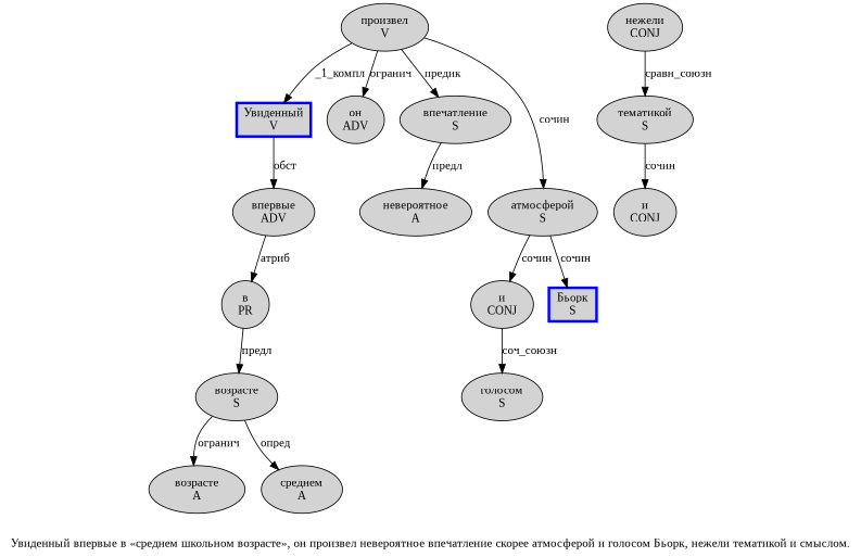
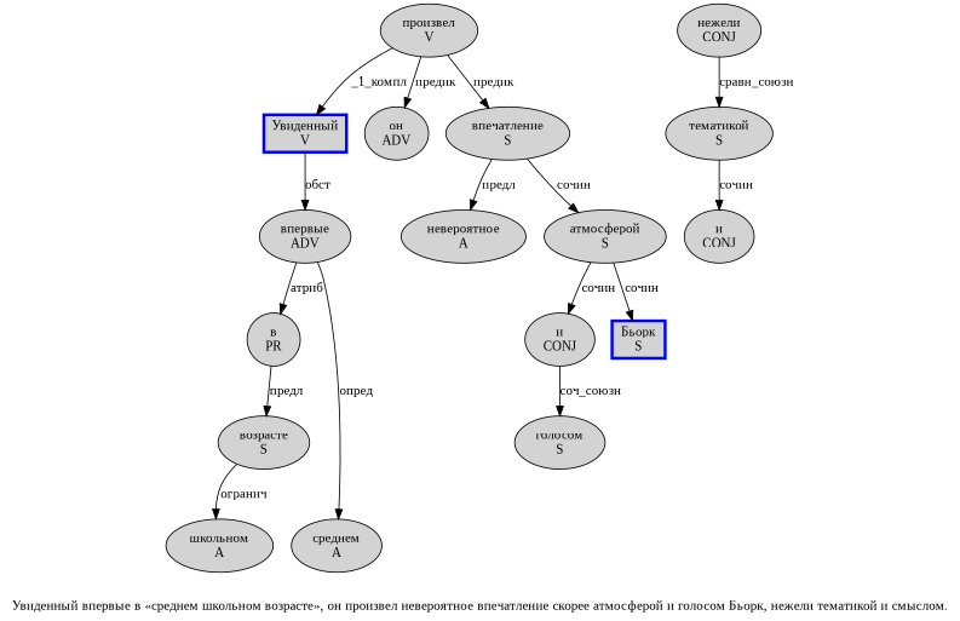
  digraph {
    fontname="Liberation Serif"
    label="Увиденный впервые в «среднем школьном возрасте», он произвел невероятное впечатление скорее атмосферой и голосом Бьорк, нежели тематикой и смыслом."
    node [fillcolor=lightgray fontname="Liberation Serif" penwidth=1 shape=ellipse style=filled]
    edge [fontname="Liberation Serif"]
    n1 [color=blue label="Увиденный\nV" penwidth=3 shape=box]
    n2 [label="впервые\nADV"]
    n3 [label="в\nPR"]
    n4 [label="возрасте\nS"]
    n5 [label="среднем\nA"]
-   n6 [label="возрасте\nA"]
+   n6 [label="школьном\nA"]
    n7 [label="он\nADV"]
    n8 [label="произвел\nV"]
    n9 [label="впечатление\nS"]
    n10 [label="невероятное\nA"]
    n11 [label="атмосферой\nS"]
    n12 [label="и\nCONJ"]
    n13 [color=blue label="Бьорк\nS" penwidth=3 shape=box]
    n14 [label="голосом\nS"]
    n15 [label="нежели\nCONJ"]
    n16 [label="тематикой\nS"]
    n17 [label="и\nCONJ"]
    n1 -> n2 [label="обст"]
    n2 -> n3 [label="атриб"]
    n3 -> n4 [label="предл"]
-   n4 -> n5 [label="опред"]
+   n2 -> n5 [label="опред"]
    n4 -> n6 [label="огранич"]
    n8 -> n1 [label="_1_компл"]
-   n8 -> n7 [label="огранич"]
+   n8 -> n7 [label="предик"]
    n8 -> n9 [label="предик"]
    n9 -> n10 [label="предл"]
-   n8 -> n11 [label="сочин"]
+   n9 -> n11 [label="сочин"]
    n11 -> n12 [label="сочин"]
    n11 -> n13 [label="сочин"]
    n12 -> n14 [label="соч_союзн"]
    n15 -> n16 [label="сравн_союзн"]
    n16 -> n17 [label="сочин"]
  }
